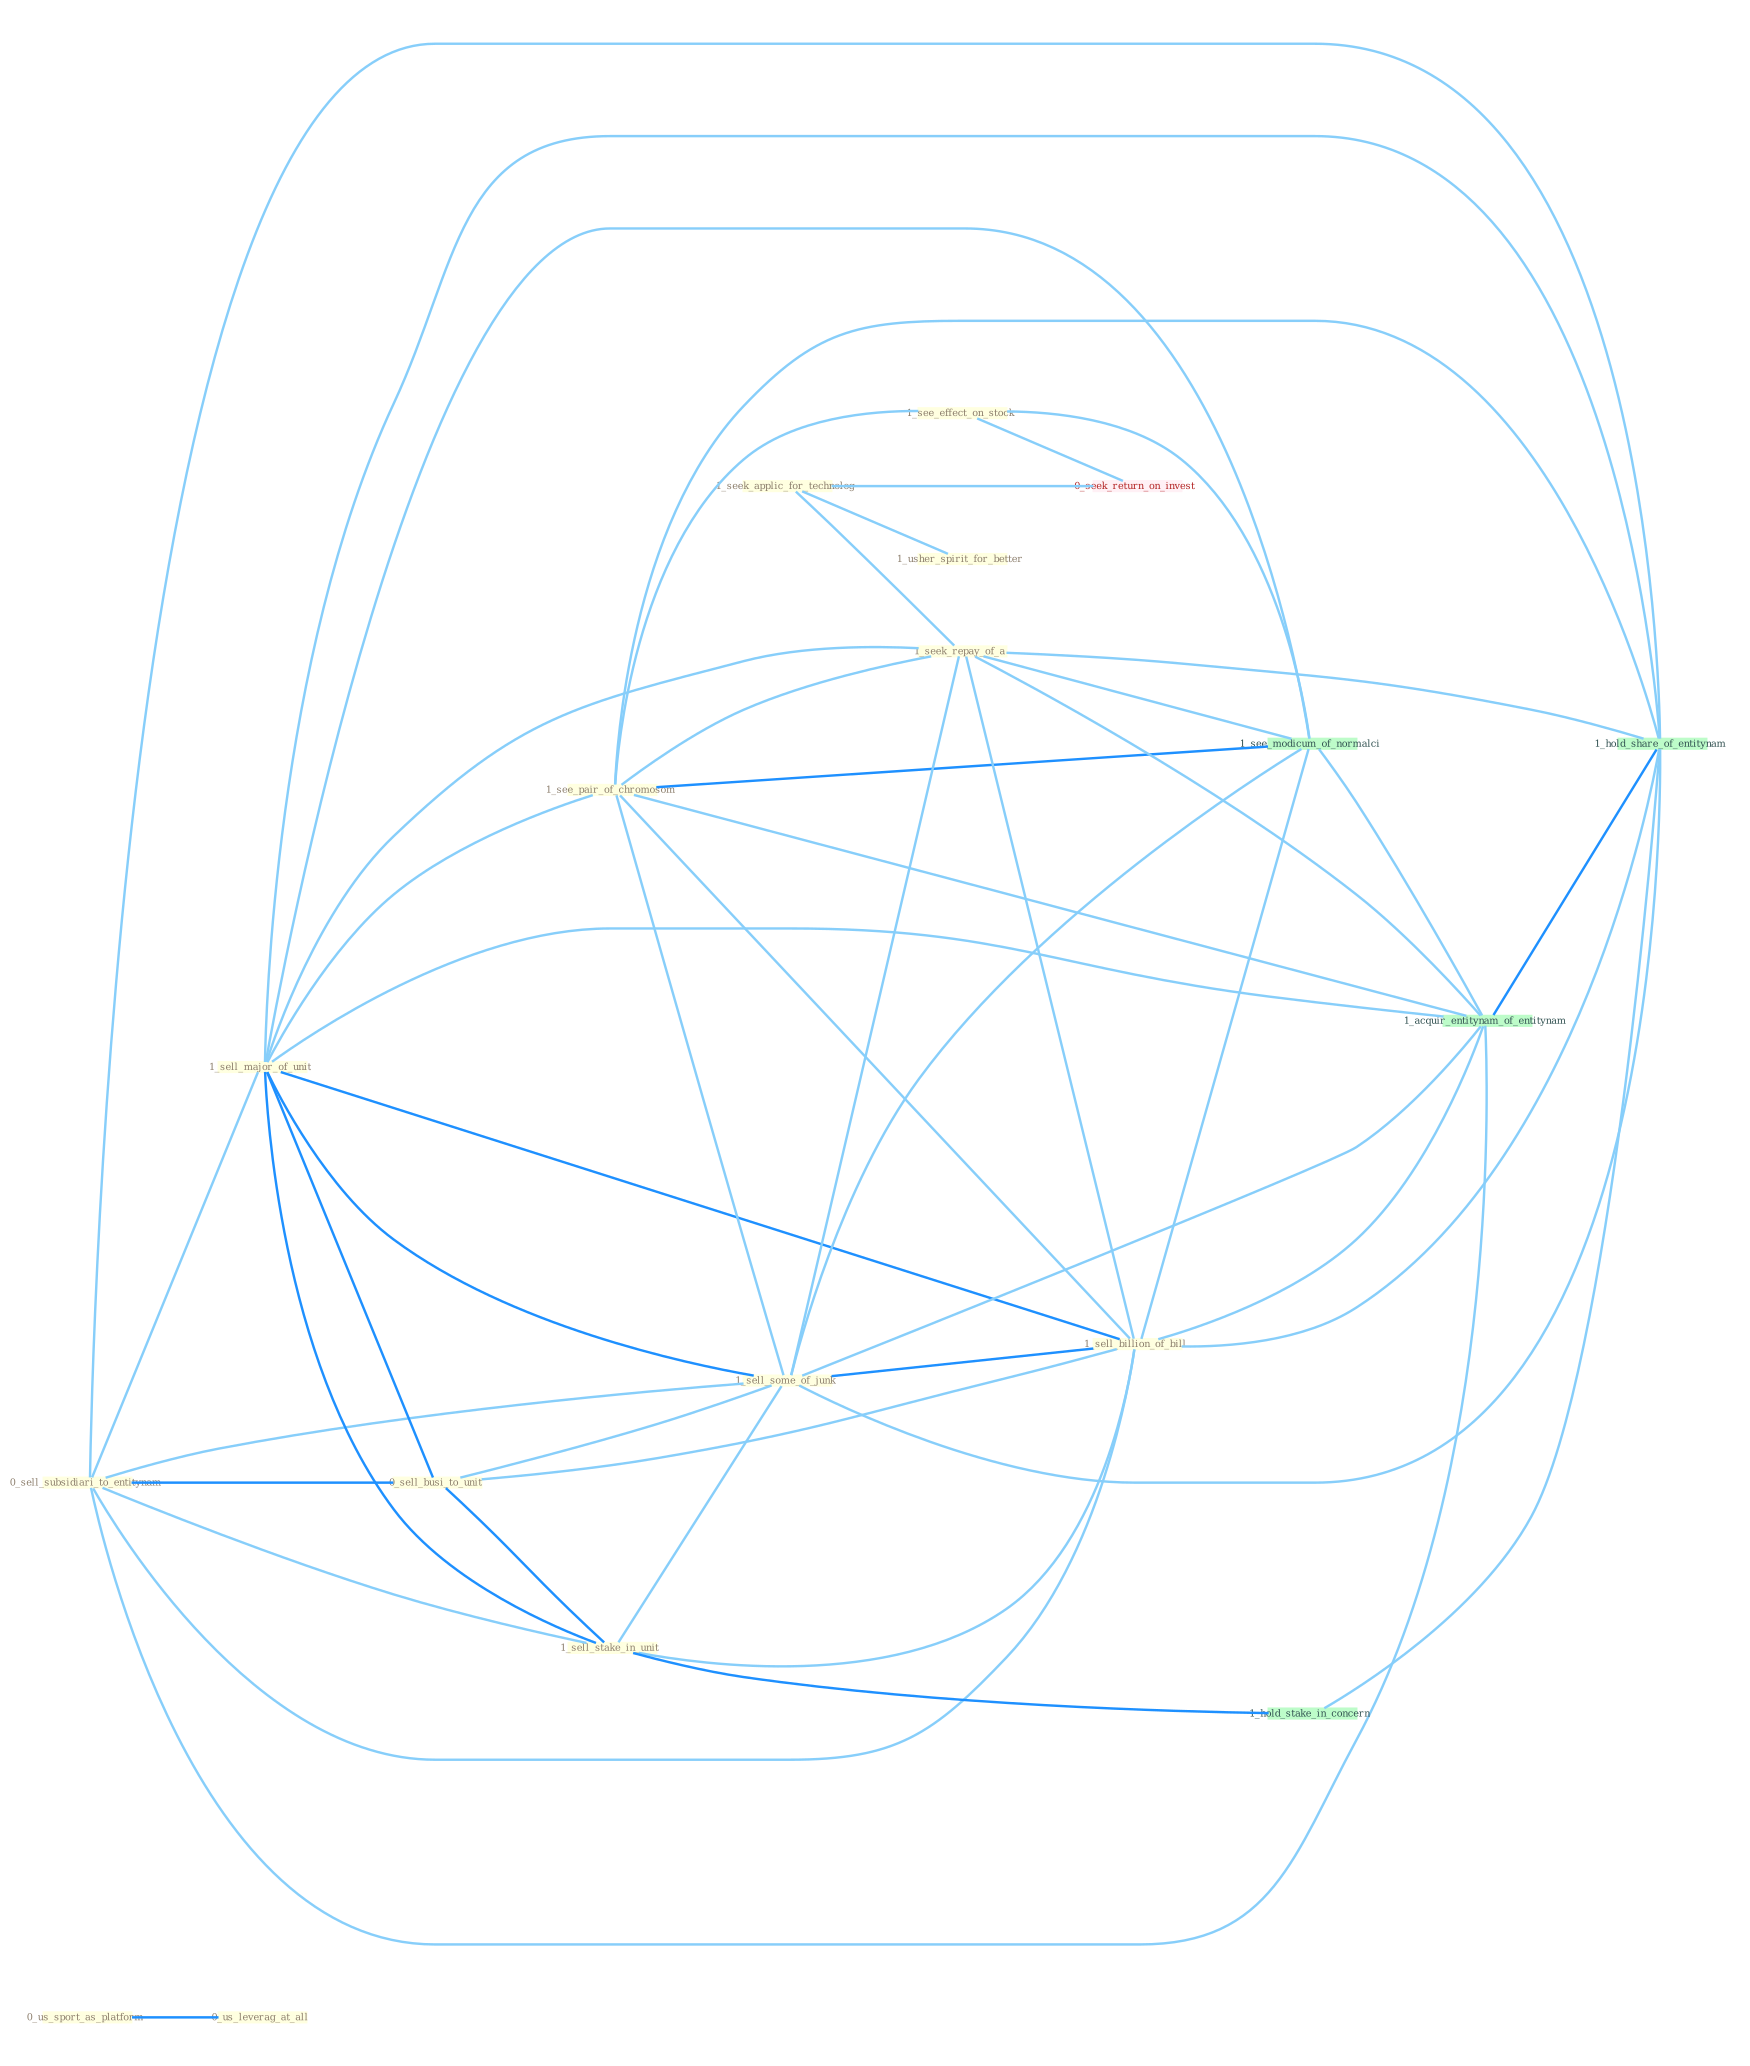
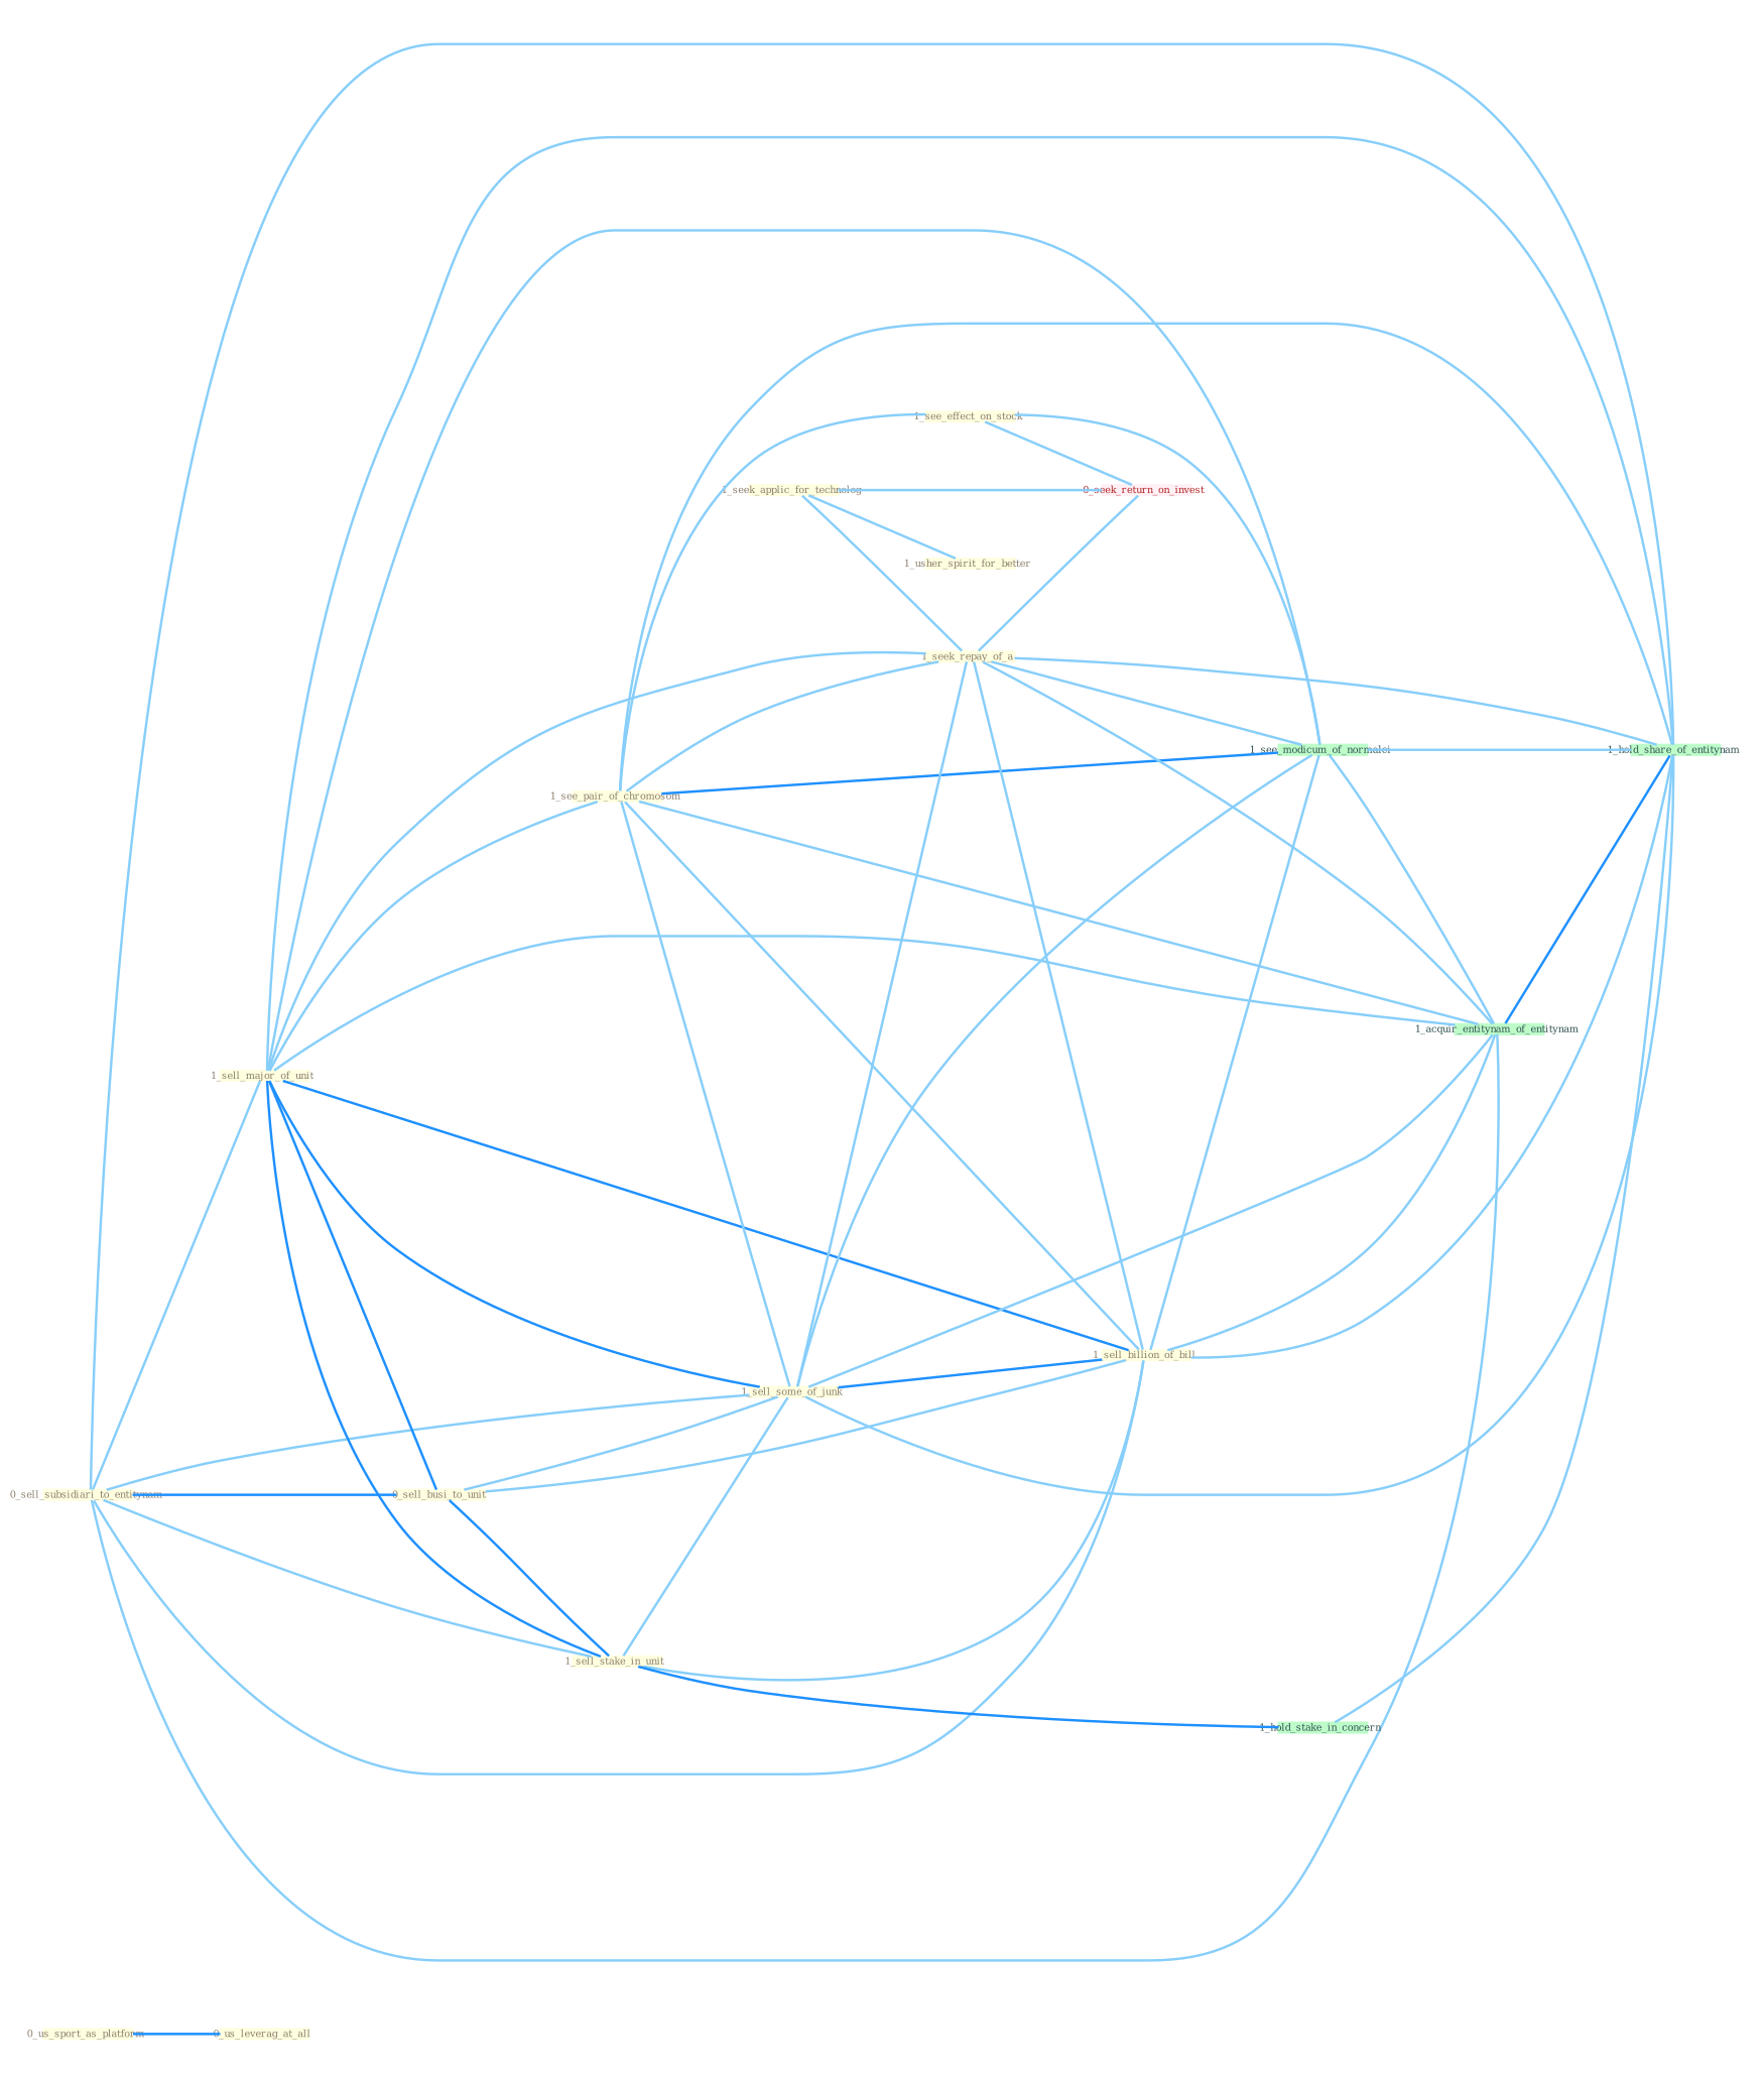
  graph {
    rankdir=LR
    node [color="#ffffe0" fixedsize=true fontcolor="#8b7d6b" fontsize=4 shape=polygon style=filled]
    edge [color="#87cefa" w=1]
    "0_us_sport_as_platform " [height=.06 width=.5]
    "0_sell_subsidiari_to_entitynam " [height=.06 width=.5]
    "1_seek_applic_for_technolog " [height=.06 width=.5]
    "1_sell_major_of_unit " [height=.06 width=.5]
    "0_sell_busi_to_unit " [height=.06 width=.5]
    "1_see_pair_of_chromosom " [height=.06 width=.5]
    "1_sell_stake_in_unit " [height=.06 width=.5]
    "1_usher_spirit_for_better " [height=.06 width=.5]
    "1_see_effect_on_stock " [height=.06 width=.5]
    "1_sell_some_of_junk " [height=.06 width=.5]
    "1_seek_repay_of_a " [height=.06 width=.5]
    "1_sell_billion_of_bill " [height=.06 width=.5]
    "0_us_leverag_at_all " [height=.06 width=.5]
    "0_seek_return_on_invest " [color="#fff0f5" fontcolor="#b22222" height=.06 width=.5]
    "1_acquir_entitynam_of_entitynam " [color="#BDFCC9" fontcolor="#2f4f4f" height=.06 width=.5]
    "1_hold_share_of_entitynam " [color="#BDFCC9" fontcolor="#2f4f4f" height=.06 width=.5]
    "1_see_modicum_of_normalci " [color="#BDFCC9" fontcolor="#2f4f4f" height=.06 width=.5]
    "1_hold_stake_in_concern " [color="#BDFCC9" fontcolor="#2f4f4f" height=.06 width=.5]
    subgraph sub_1 {
      "0_us_sport_as_platform "
      "0_sell_subsidiari_to_entitynam "
      "1_seek_applic_for_technolog "
      "1_sell_major_of_unit "
      "0_sell_busi_to_unit "
      "1_see_pair_of_chromosom "
      "1_sell_stake_in_unit "
      "1_usher_spirit_for_better "
      "1_see_effect_on_stock "
      "1_sell_some_of_junk "
      "1_seek_repay_of_a "
      "1_sell_billion_of_bill "
      "0_us_leverag_at_all "
    }
    subgraph sub_2 {
      "0_seek_return_on_invest "
    }
    "0_us_sport_as_platform " -- "0_us_leverag_at_all " [color="#1e90ff"]
    "0_sell_subsidiari_to_entitynam " -- "1_sell_major_of_unit "
    "0_sell_subsidiari_to_entitynam " -- "0_sell_busi_to_unit " [color="#1e90ff" w=2]
    "0_sell_subsidiari_to_entitynam " -- "1_sell_stake_in_unit "
    "0_sell_subsidiari_to_entitynam " -- "1_sell_some_of_junk "
    "0_sell_subsidiari_to_entitynam " -- "1_sell_billion_of_bill "
    "0_sell_subsidiari_to_entitynam " -- "1_acquir_entitynam_of_entitynam "
    "0_sell_subsidiari_to_entitynam " -- "1_hold_share_of_entitynam "
    "1_seek_applic_for_technolog " -- "1_usher_spirit_for_better "
    "1_seek_applic_for_technolog " -- "1_seek_repay_of_a "
    "1_seek_applic_for_technolog " -- "0_seek_return_on_invest "
    "1_sell_major_of_unit " -- "0_sell_busi_to_unit " [color="#1e90ff" w=2]
    "1_sell_major_of_unit " -- "1_see_pair_of_chromosom "
    "1_sell_major_of_unit " -- "1_sell_stake_in_unit " [color="#1e90ff" w=2]
    "1_sell_major_of_unit " -- "1_sell_some_of_junk " [color="#1e90ff" w=2]
    "1_sell_major_of_unit " -- "1_seek_repay_of_a "
    "1_sell_major_of_unit " -- "1_sell_billion_of_bill " [color="#1e90ff" w=2]
    "1_sell_major_of_unit " -- "1_acquir_entitynam_of_entitynam "
    "1_sell_major_of_unit " -- "1_hold_share_of_entitynam "
    "1_sell_major_of_unit " -- "1_see_modicum_of_normalci "
    "0_sell_busi_to_unit " -- "1_sell_stake_in_unit " [color="#1e90ff" w=2]
    "0_sell_busi_to_unit " -- "1_sell_some_of_junk "
    "0_sell_busi_to_unit " -- "1_sell_billion_of_bill "
    "1_see_pair_of_chromosom " -- "1_see_effect_on_stock "
    "1_see_pair_of_chromosom " -- "1_sell_some_of_junk "
    "1_see_pair_of_chromosom " -- "1_seek_repay_of_a "
    "1_see_pair_of_chromosom " -- "1_sell_billion_of_bill "
    "1_see_pair_of_chromosom " -- "1_acquir_entitynam_of_entitynam "
    "1_see_pair_of_chromosom " -- "1_hold_share_of_entitynam "
    "1_see_pair_of_chromosom " -- "1_see_modicum_of_normalci " [color="#1e90ff" w=2]
    "1_sell_stake_in_unit " -- "1_sell_some_of_junk "
    "1_sell_stake_in_unit " -- "1_sell_billion_of_bill "
    "1_sell_stake_in_unit " -- "1_hold_stake_in_concern " [color="#1e90ff" w=2]
    "1_see_effect_on_stock " -- "0_seek_return_on_invest "
    "1_see_effect_on_stock " -- "1_see_modicum_of_normalci "
    "1_sell_some_of_junk " -- "1_seek_repay_of_a "
    "1_sell_some_of_junk " -- "1_sell_billion_of_bill " [color="#1e90ff" w=2]
    "1_sell_some_of_junk " -- "1_acquir_entitynam_of_entitynam "
    "1_sell_some_of_junk " -- "1_hold_share_of_entitynam "
    "1_sell_some_of_junk " -- "1_see_modicum_of_normalci "
    "1_seek_repay_of_a " -- "1_sell_billion_of_bill "
+   "1_seek_repay_of_a " -- "0_seek_return_on_invest "
    "1_seek_repay_of_a " -- "1_acquir_entitynam_of_entitynam "
    "1_seek_repay_of_a " -- "1_hold_share_of_entitynam "
    "1_seek_repay_of_a " -- "1_see_modicum_of_normalci "
    "1_sell_billion_of_bill " -- "1_acquir_entitynam_of_entitynam "
    "1_sell_billion_of_bill " -- "1_hold_share_of_entitynam "
    "1_sell_billion_of_bill " -- "1_see_modicum_of_normalci "
    "1_acquir_entitynam_of_entitynam " -- "1_hold_share_of_entitynam " [color="#1e90ff" w=2]
    "1_see_modicum_of_normalci " -- "1_acquir_entitynam_of_entitynam "
+   "1_see_modicum_of_normalci " -- "1_hold_share_of_entitynam "
    "1_hold_stake_in_concern " -- "1_hold_share_of_entitynam "
  }
